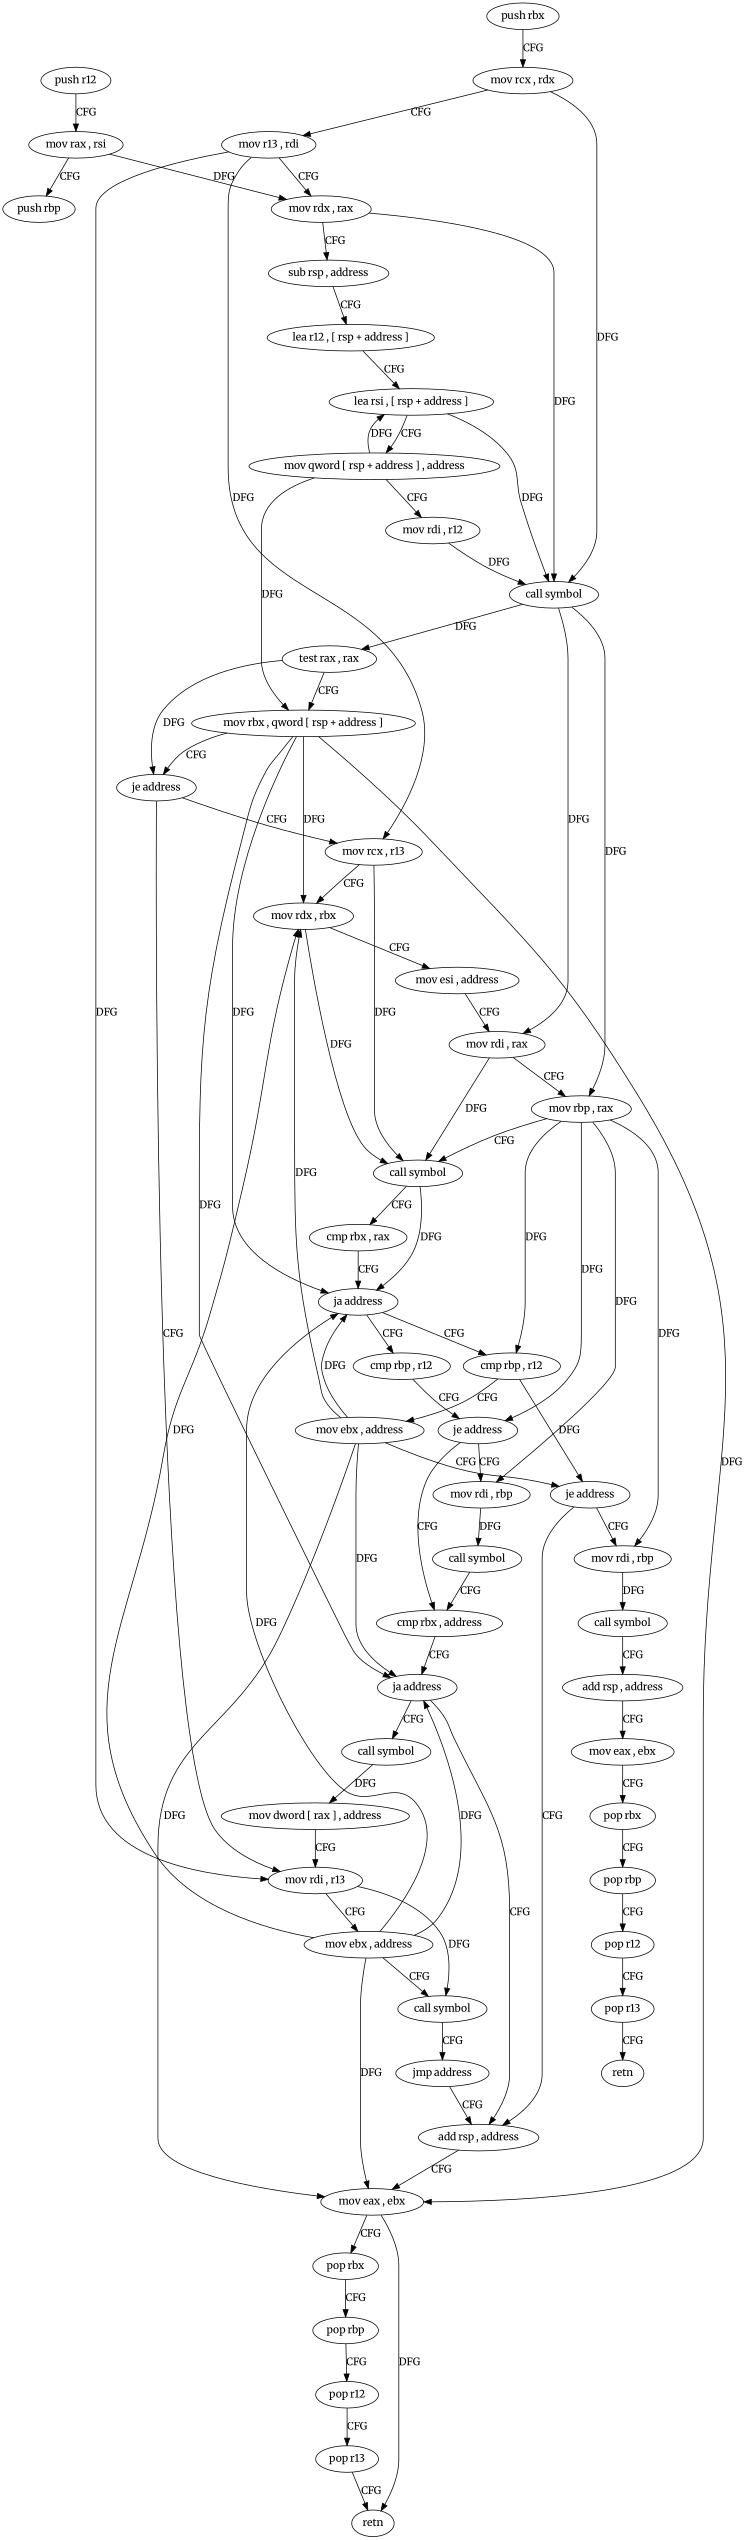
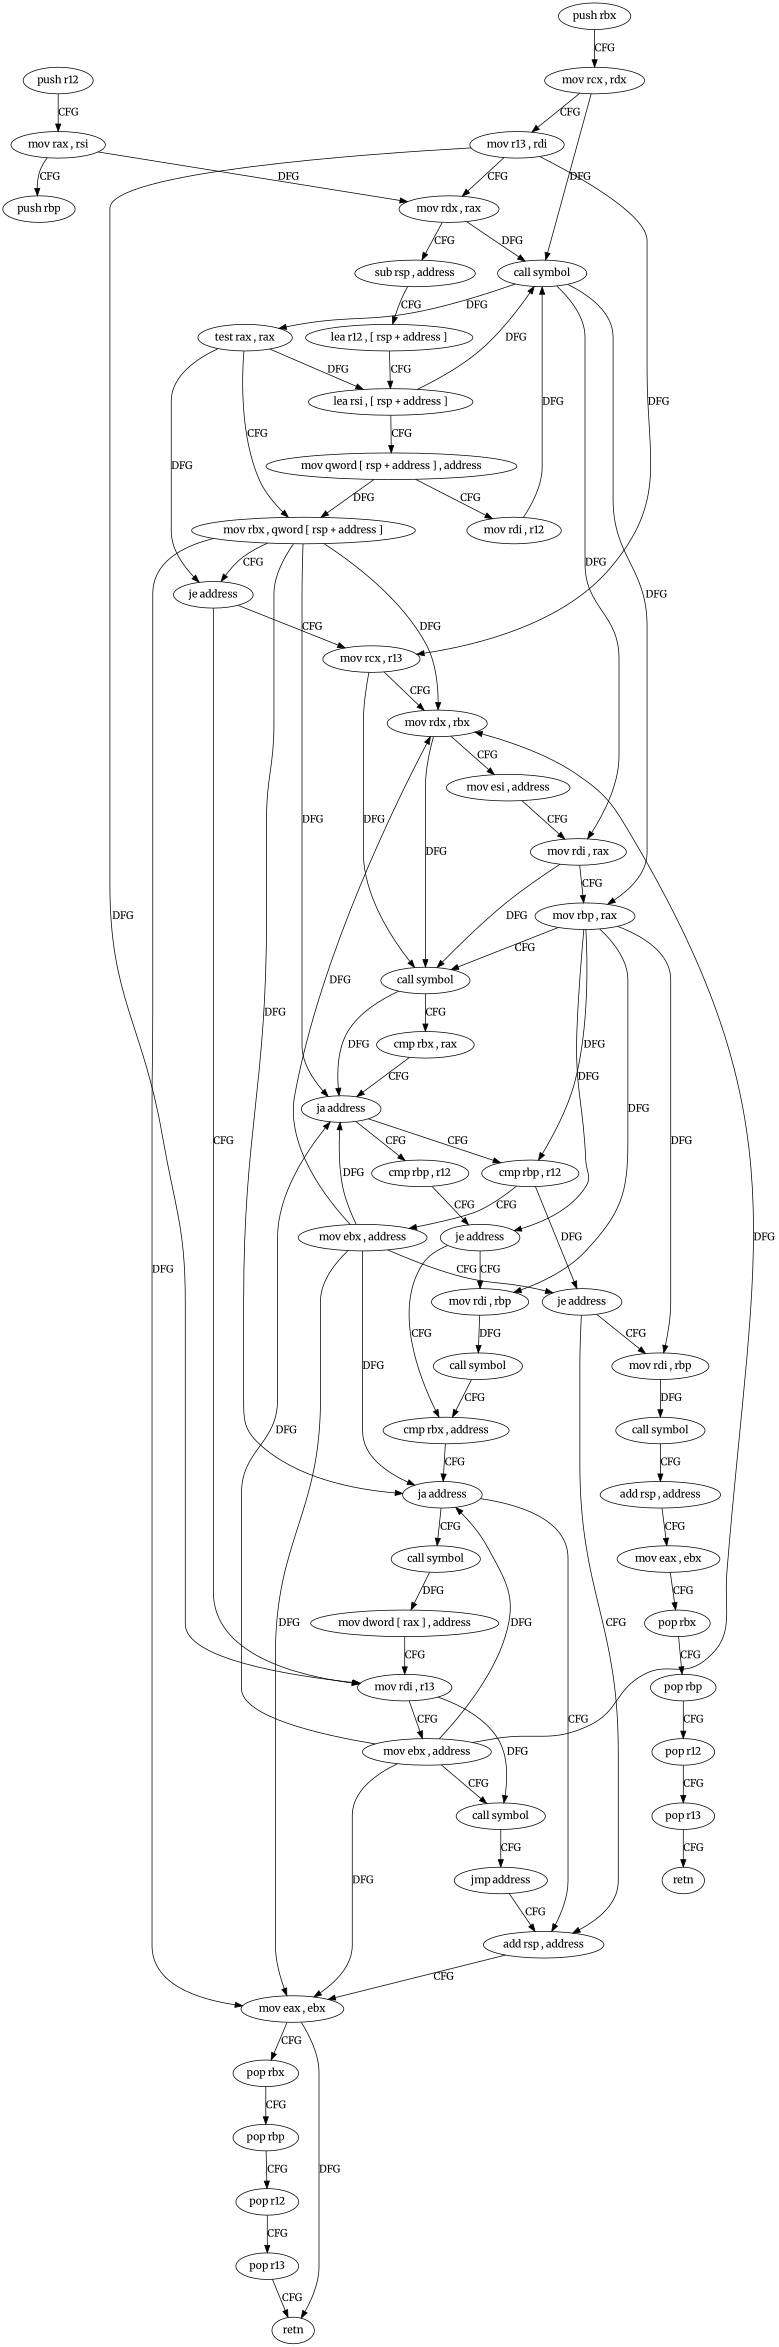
  digraph {
    fontname=Merriweather
    node [fontname=Merriweather]
    edge [fontname=Merriweather]
    n1 [label="push r12"]
    n2 [label="mov rax , rsi"]
    n3 [label="push rbp"]
    n4 [label="mov rdx , rax"]
    n5 [label="call symbol"]
    n6 [label="sub rsp , address"]
    n7 [label="push rbx"]
    n8 [label="mov rcx , rdx"]
    n9 [label="mov r13 , rdi"]
    n10 [label="mov rdi , r13"]
    n11 [label="mov rcx , r13"]
    n12 [label="test rax , rax"]
    n13 [label="mov rdi , rax"]
    n14 [label="mov rbp , rax"]
    n15 [label="mov ebx , address"]
    n16 [label="call symbol"]
    n17 [label="mov rdx , rbx"]
    n18 [label="call symbol"]
    n19 [label="lea r12 , [ rsp + address ]"]
    n20 [label="lea rsi , [ rsp + address ]"]
    n21 [label="mov qword [ rsp + address ] , address"]
    n22 [label="mov rdi , r12"]
    n23 [label="mov rbx , qword [ rsp + address ]"]
    n24 [label="je address"]
    n25 [label="ja address"]
    n26 [label="mov eax , ebx"]
    n27 [label="ja address"]
    n28 [label="cmp rbp , r12"]
    n29 [label="mov rdi , rbp"]
    n30 [label="je address"]
    n31 [label="mov rdi , rbp"]
    n32 [label="mov esi , address"]
    n33 [label="cmp rbp , r12"]
    n34 [label="pop rbx"]
    n35 [label=retn]
    n36 [label="add rsp , address"]
    n37 [label="call symbol"]
    n38 [label="jmp address"]
    n39 [label="cmp rbx , rax"]
    n40 [label="mov ebx , address"]
    n41 [label="je address"]
    n42 [label="call symbol"]
    n43 [label="cmp rbx , address"]
    n44 [label="call symbol"]
    n45 [label="pop rbp"]
    n46 [label="pop r12"]
    n47 [label="pop r13"]
    n48 [label="add rsp , address"]
    n49 [label="mov eax , ebx"]
    n50 [label="pop rbx"]
    n51 [label="pop rbp"]
    n52 [label="pop r12"]
    n53 [label="pop r13"]
    n54 [label=retn]
    n55 [label="mov dword [ rax ] , address"]
    n1 -> n2 [label=CFG]
    n2 -> n3 [label=CFG]
    n2 -> n4 [label=DFG]
    n4 -> n5 [label=DFG]
    n4 -> n6 [label=CFG]
    n5 -> n12 [label=DFG]
    n5 -> n13 [label=DFG]
    n5 -> n14 [label=DFG]
    n6 -> n19 [label=CFG]
    n7 -> n8 [label=CFG]
    n8 -> n5 [label=DFG]
    n8 -> n9 [label=CFG]
    n9 -> n4 [label=CFG]
    n9 -> n10 [label=DFG]
    n9 -> n11 [label=DFG]
    n10 -> n15 [label=CFG]
    n10 -> n16 [label=DFG]
    n11 -> n17 [label=CFG]
    n11 -> n18 [label=DFG]
    n12 -> n23 [label=CFG]
    n12 -> n24 [label=DFG]
    n13 -> n14 [label=CFG]
    n13 -> n18 [label=DFG]
    n14 -> n18 [label=CFG]
    n14 -> n28 [label=DFG]
    n14 -> n29 [label=DFG]
    n14 -> n30 [label=DFG]
    n14 -> n31 [label=DFG]
    n15 -> n16 [label=CFG]
    n15 -> n17 [label=DFG]
    n15 -> n25 [label=DFG]
    n15 -> n26 [label=DFG]
    n15 -> n27 [label=DFG]
    n16 -> n38 [label=CFG]
    n17 -> n18 [label=DFG]
    n17 -> n32 [label=CFG]
    n18 -> n25 [label=DFG]
    n18 -> n39 [label=CFG]
    n19 -> n20 [label=CFG]
    n20 -> n5 [label=DFG]
    n20 -> n21 [label=CFG]
-   n21 -> n20 [label=DFG]
+   n12 -> n20 [label=DFG]
    n21 -> n22 [label=CFG]
    n21 -> n23 [label=DFG]
    n22 -> n5 [label=DFG]
    n23 -> n17 [label=DFG]
    n23 -> n24 [label=CFG]
    n23 -> n25 [label=DFG]
    n23 -> n26 [label=DFG]
    n23 -> n27 [label=DFG]
    n24 -> n10 [label=CFG]
    n24 -> n11 [label=CFG]
    n25 -> n28 [label=CFG]
    n25 -> n33 [label=CFG]
    n26 -> n34 [label=CFG]
    n26 -> n35 [label=DFG]
    n27 -> n36 [label=CFG]
    n27 -> n37 [label=CFG]
    n28 -> n40 [label=CFG]
    n28 -> n41 [label=DFG]
    n29 -> n42 [label=DFG]
    n30 -> n31 [label=CFG]
    n30 -> n43 [label=CFG]
    n31 -> n44 [label=DFG]
    n32 -> n13 [label=CFG]
    n33 -> n30 [label=CFG]
    n34 -> n45 [label=CFG]
    n36 -> n26 [label=CFG]
    n37 -> n55 [label=DFG]
    n38 -> n36 [label=CFG]
    n39 -> n25 [label=CFG]
    n40 -> n17 [label=DFG]
    n40 -> n25 [label=DFG]
    n40 -> n26 [label=DFG]
    n40 -> n27 [label=DFG]
    n40 -> n41 [label=CFG]
    n41 -> n29 [label=CFG]
    n41 -> n36 [label=CFG]
    n42 -> n48 [label=CFG]
    n43 -> n27 [label=CFG]
    n44 -> n43 [label=CFG]
    n45 -> n46 [label=CFG]
    n46 -> n47 [label=CFG]
    n47 -> n35 [label=CFG]
    n48 -> n49 [label=CFG]
    n49 -> n50 [label=CFG]
    n50 -> n51 [label=CFG]
    n51 -> n52 [label=CFG]
    n52 -> n53 [label=CFG]
    n53 -> n54 [label=CFG]
    n55 -> n10 [label=CFG]
  }
